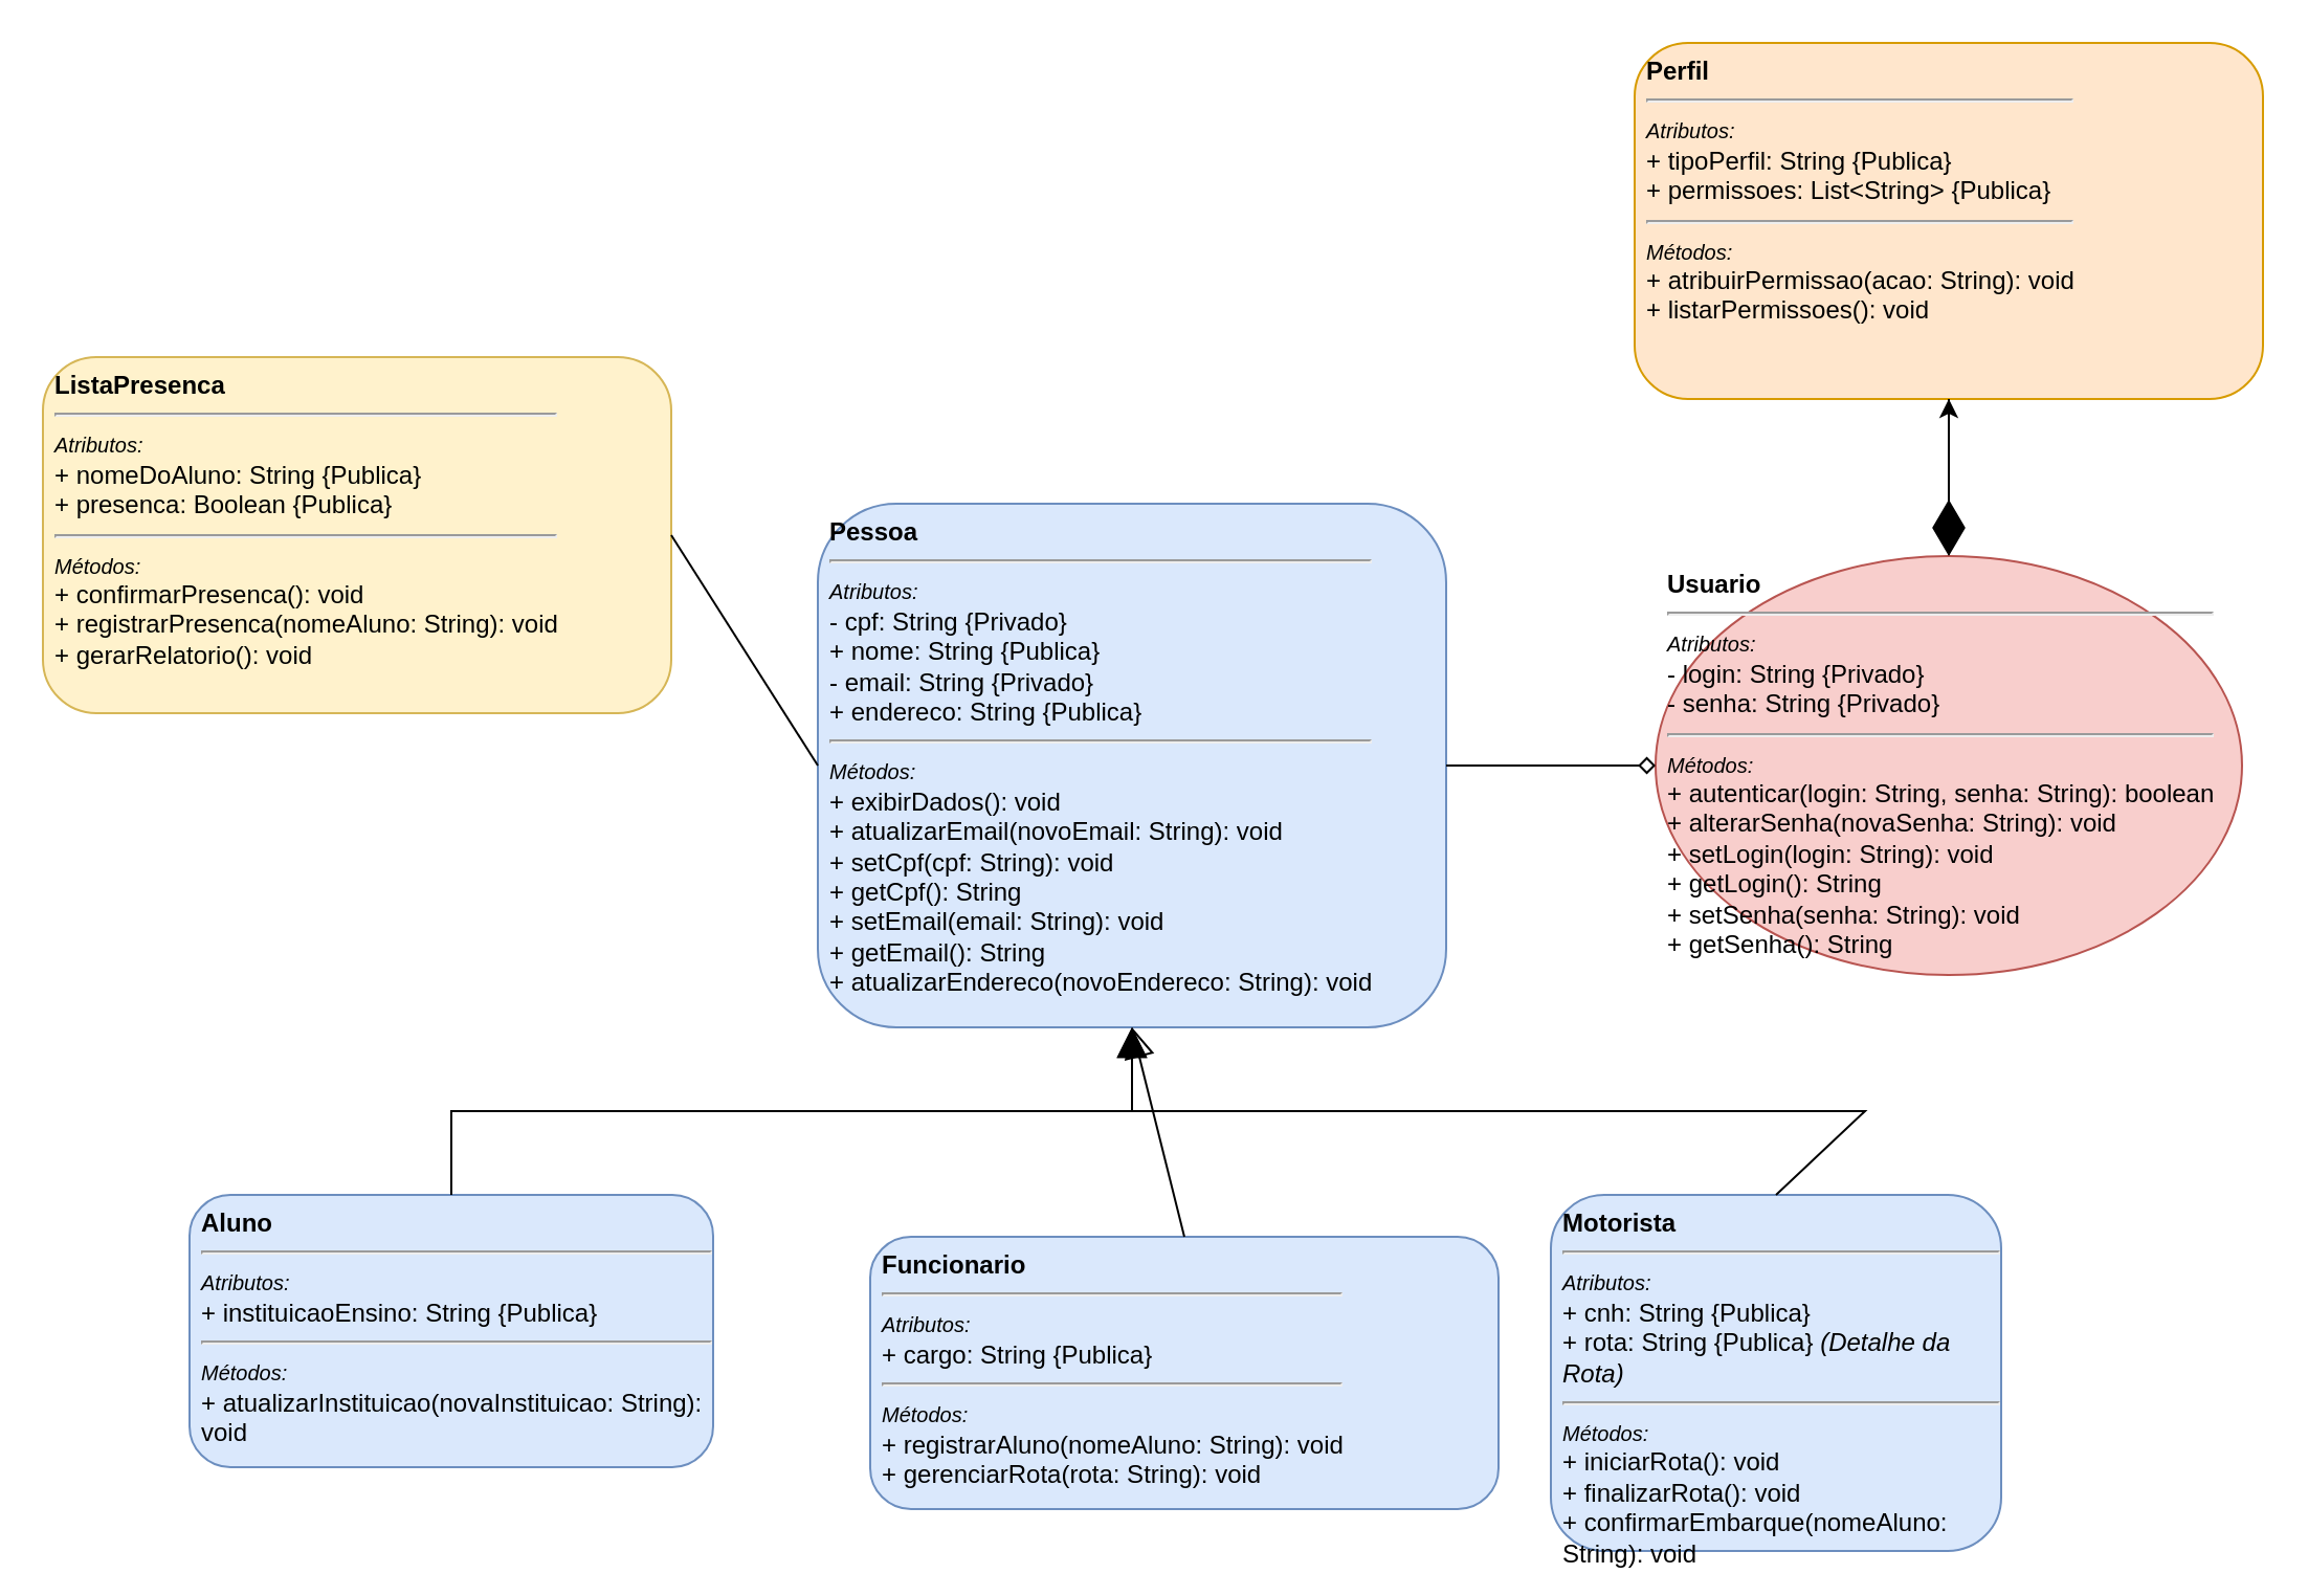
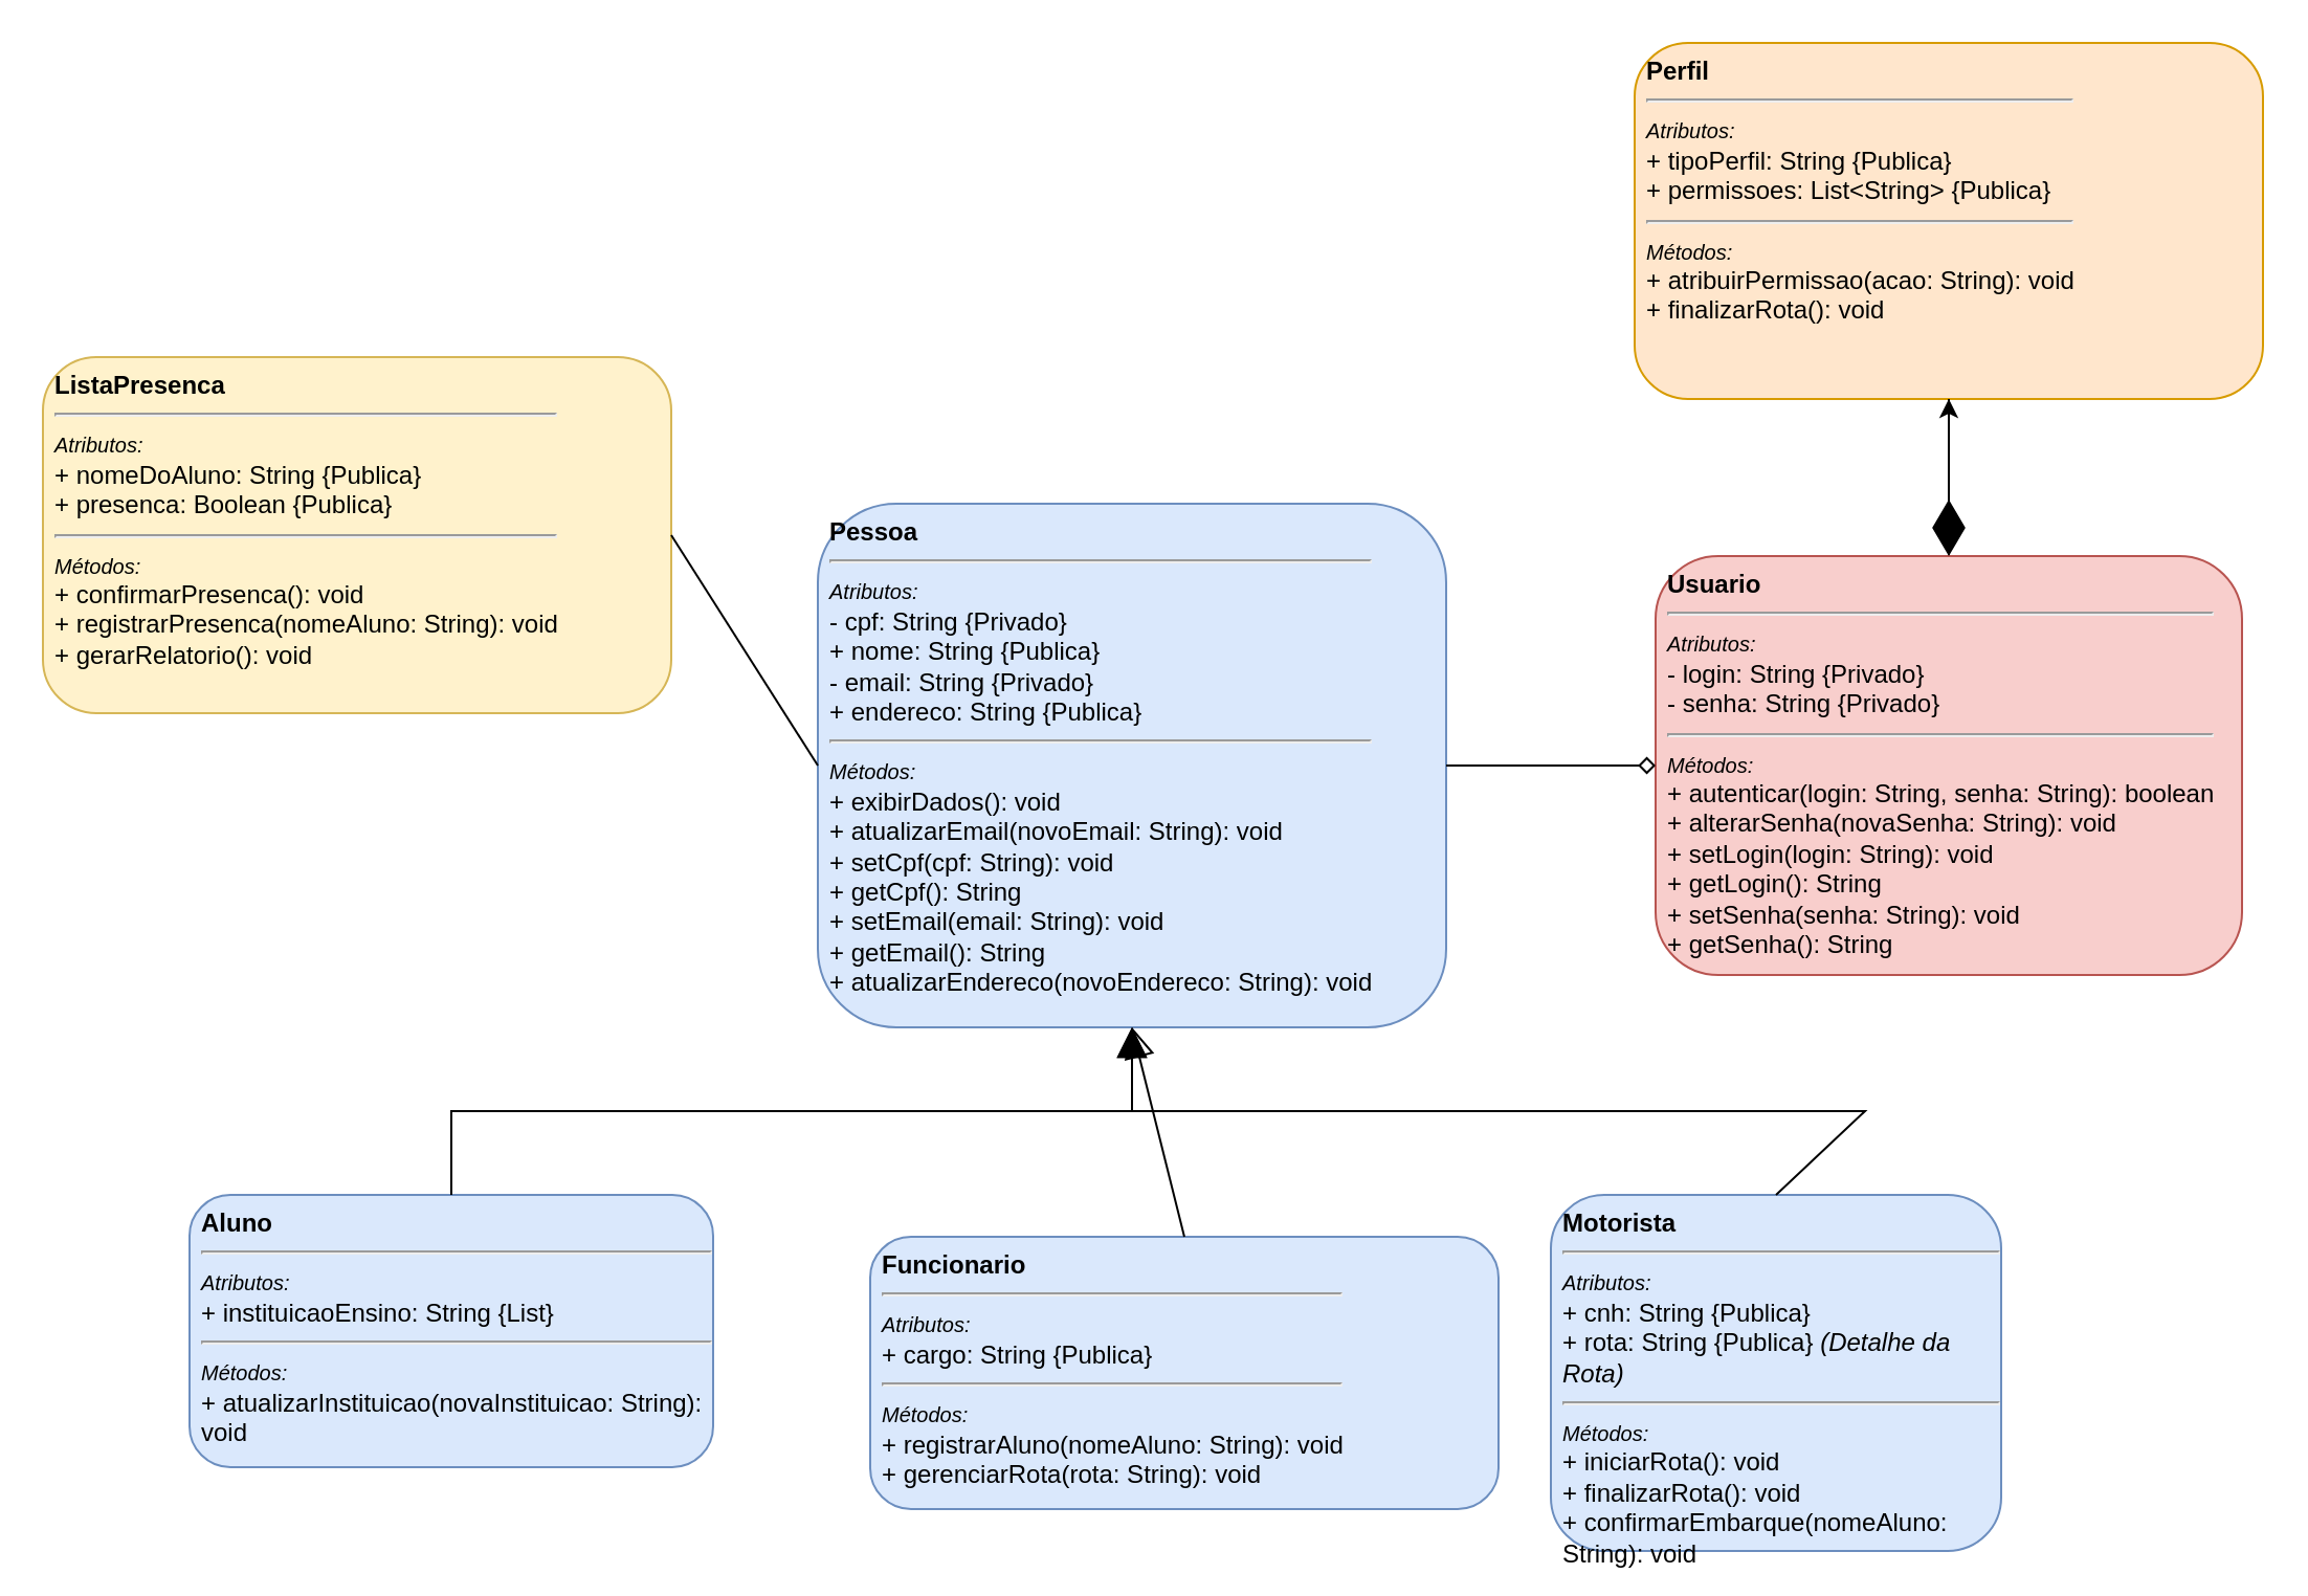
  <mxCell id="0" />
  <mxCell id="1" parent="0" />
  <mxCell id="2" value="&lt;b&gt;Pessoa&lt;/b&gt;&lt;hr&gt;&lt;i style=&quot;font-size: 10px&quot;&gt;Atributos:&lt;/i&gt;&lt;br&gt;- cpf: String {Privado}&lt;br&gt;+ nome: String {Publica}&lt;br&gt;- email: String {Privado}&lt;br&gt;+ endereco: String {Publica}&lt;hr&gt;&lt;i style=&quot;font-size: 10px&quot;&gt;Métodos:&lt;/i&gt;&lt;br&gt;+ exibirDados(): void&lt;br&gt;+ atualizarEmail(novoEmail: String): void&lt;br&gt;+ setCpf(cpf: String): void&lt;br&gt;+ getCpf(): String&lt;br&gt;+ setEmail(email: String): void&lt;br&gt;+ getEmail(): String&lt;br&gt;+ atualizarEndereco(novoEndereco: String): void" style="html=1;whiteSpace=wrap;fillColor=#dae8fc;strokeColor=#6c8ebf;fontFamily=Helvetica;fontSize=12;align=left;verticalAlign=top;spacingLeft=4;fontStyle=0;rounded=1;shadow=0;" parent="1" vertex="1"><mxGeometry x="390" y="240" width="300" height="250" as="geometry" /></mxCell>
- <mxCell id="3" value="&lt;b&gt;Aluno&lt;/b&gt;&lt;hr&gt;&lt;i style=&quot;font-size: 10px&quot;&gt;Atributos:&lt;/i&gt;&lt;br&gt;+ instituicaoEnsino: String {Publica}&lt;hr&gt;&lt;i style=&quot;font-size: 10px&quot;&gt;Métodos:&lt;/i&gt;&lt;br&gt;+ atualizarInstituicao(novaInstituicao: String): void" style="html=1;whiteSpace=wrap;fillColor=#dae8fc;strokeColor=#6c8ebf;fontFamily=Helvetica;fontSize=12;align=left;verticalAlign=top;spacingLeft=4;fontStyle=0;rounded=1;shadow=0;" parent="1" vertex="1"><mxGeometry x="90" y="570" width="250" height="130" as="geometry" /></mxCell>
+ <mxCell id="3" value="&lt;b&gt;Aluno&lt;/b&gt;&lt;hr&gt;&lt;i style=&quot;font-size: 10px&quot;&gt;Atributos:&lt;/i&gt;&lt;br&gt;+ instituicaoEnsino: String {List}&lt;hr&gt;&lt;i style=&quot;font-size: 10px&quot;&gt;Métodos:&lt;/i&gt;&lt;br&gt;+ atualizarInstituicao(novaInstituicao: String): void" style="html=1;whiteSpace=wrap;fillColor=#dae8fc;strokeColor=#6c8ebf;fontFamily=Helvetica;fontSize=12;align=left;verticalAlign=top;spacingLeft=4;fontStyle=0;rounded=1;shadow=0;" parent="1" vertex="1"><mxGeometry x="90" y="570" width="250" height="130" as="geometry" /></mxCell>
  <mxCell id="4" value="&lt;b&gt;Funcionario&lt;/b&gt;&lt;hr&gt;&lt;i style=&quot;font-size: 10px&quot;&gt;Atributos:&lt;/i&gt;&lt;br&gt;+ cargo: String {Publica}&lt;hr&gt;&lt;i style=&quot;font-size: 10px&quot;&gt;Métodos:&lt;/i&gt;&lt;br&gt;+ registrarAluno(nomeAluno: String): void&lt;br&gt;+ gerenciarRota(rota: String): void" style="html=1;whiteSpace=wrap;fillColor=#dae8fc;strokeColor=#6c8ebf;fontFamily=Helvetica;fontSize=12;align=left;verticalAlign=top;spacingLeft=4;fontStyle=0;rounded=1;shadow=0;" parent="1" vertex="1"><mxGeometry x="415" y="590" width="300" height="130" as="geometry" /></mxCell>
  <mxCell id="5" value="&lt;b&gt;Motorista&lt;/b&gt;&lt;hr&gt;&lt;i style=&quot;font-size: 10px&quot;&gt;Atributos:&lt;/i&gt;&lt;br&gt;+ cnh: String {Publica}&lt;br&gt;+ rota: String {Publica} &lt;i&gt;(Detalhe da Rota)&lt;/i&gt;&lt;hr&gt;&lt;i style=&quot;font-size: 10px&quot;&gt;Métodos:&lt;/i&gt;&lt;br&gt;+ iniciarRota(): void&lt;br&gt;+ finalizarRota(): void&lt;br&gt;+ confirmarEmbarque(nomeAluno: String): void" style="html=1;whiteSpace=wrap;fillColor=#dae8fc;strokeColor=#6c8ebf;fontFamily=Helvetica;fontSize=12;align=left;verticalAlign=top;spacingLeft=4;fontStyle=0;rounded=1;shadow=0;" parent="1" vertex="1"><mxGeometry x="740" y="570" width="215" height="170" as="geometry" /></mxCell>
  <mxCell id="6" value="" style="edgeStyle=orthogonalEdgeStyle;rounded=0;orthogonalLoop=1;jettySize=auto;html=1;" edge="1" parent="1" source="7" target="8"><mxGeometry relative="1" as="geometry" /></mxCell>
- <mxCell id="7" value="&lt;b&gt;Usuario&lt;/b&gt;&lt;hr&gt;&lt;i style=&quot;font-size: 10px&quot;&gt;Atributos:&lt;/i&gt;&lt;br&gt;- login: String {Privado}&lt;br&gt;- senha: String {Privado}&lt;hr&gt;&lt;i style=&quot;font-size: 10px&quot;&gt;Métodos:&lt;/i&gt;&lt;br&gt;+ autenticar(login: String, senha: String): boolean&lt;br&gt;+ alterarSenha(novaSenha: String): void&lt;br&gt;+ setLogin(login: String): void&lt;br&gt;+ getLogin(): String&lt;br&gt;+ setSenha(senha: String): void&lt;br&gt;+ getSenha(): String" style="ellipse;html=1;whiteSpace=wrap;fillColor=#f8cecc;strokeColor=#b85450;fontFamily=Helvetica;fontSize=12;align=left;verticalAlign=top;spacingLeft=4;fontStyle=0;shadow=0;" parent="1" vertex="1"><mxGeometry x="790" y="265" width="280" height="200" as="geometry" /></mxCell>
- <mxCell id="8" value="&lt;b&gt;Perfil&lt;/b&gt;&lt;hr&gt;&lt;i style=&quot;font-size: 10px&quot;&gt;Atributos:&lt;/i&gt;&lt;br&gt;+ tipoPerfil: String {Publica}&lt;br&gt;+ permissoes: List&amp;lt;String&amp;gt; {Publica}&lt;hr&gt;&lt;i style=&quot;font-size: 10px&quot;&gt;Métodos:&lt;/i&gt;&lt;br&gt;+ atribuirPermissao(acao: String): void&lt;br&gt;+ listarPermissoes(): void" style="html=1;whiteSpace=wrap;fillColor=#ffe6cc;strokeColor=#d79b00;fontFamily=Helvetica;fontSize=12;align=left;verticalAlign=top;spacingLeft=4;fontStyle=0;rounded=1;shadow=0;" parent="1" vertex="1"><mxGeometry x="780" y="20" width="300" height="170" as="geometry" /></mxCell>
+ <mxCell id="7" value="&lt;b&gt;Usuario&lt;/b&gt;&lt;hr&gt;&lt;i style=&quot;font-size: 10px&quot;&gt;Atributos:&lt;/i&gt;&lt;br&gt;- login: String {Privado}&lt;br&gt;- senha: String {Privado}&lt;hr&gt;&lt;i style=&quot;font-size: 10px&quot;&gt;Métodos:&lt;/i&gt;&lt;br&gt;+ autenticar(login: String, senha: String): boolean&lt;br&gt;+ alterarSenha(novaSenha: String): void&lt;br&gt;+ setLogin(login: String): void&lt;br&gt;+ getLogin(): String&lt;br&gt;+ setSenha(senha: String): void&lt;br&gt;+ getSenha(): String" style="html=1;whiteSpace=wrap;fillColor=#f8cecc;strokeColor=#b85450;fontFamily=Helvetica;fontSize=12;align=left;verticalAlign=top;spacingLeft=4;fontStyle=0;rounded=1;shadow=0;" parent="1" vertex="1"><mxGeometry x="790" y="265" width="280" height="200" as="geometry" /></mxCell>
+ <mxCell id="8" value="&lt;b&gt;Perfil&lt;/b&gt;&lt;hr&gt;&lt;i style=&quot;font-size: 10px&quot;&gt;Atributos:&lt;/i&gt;&lt;br&gt;+ tipoPerfil: String {Publica}&lt;br&gt;+ permissoes: List&amp;lt;String&amp;gt; {Publica}&lt;hr&gt;&lt;i style=&quot;font-size: 10px&quot;&gt;Métodos:&lt;/i&gt;&lt;br&gt;+ atribuirPermissao(acao: String): void&lt;br&gt;+ finalizarRota(): void" style="html=1;whiteSpace=wrap;fillColor=#ffe6cc;strokeColor=#d79b00;fontFamily=Helvetica;fontSize=12;align=left;verticalAlign=top;spacingLeft=4;fontStyle=0;rounded=1;shadow=0;" parent="1" vertex="1"><mxGeometry x="780" y="20" width="300" height="170" as="geometry" /></mxCell>
  <mxCell id="9" value="&lt;b&gt;ListaPresenca&lt;/b&gt;&lt;hr&gt;&lt;i style=&quot;font-size: 10px&quot;&gt;Atributos:&lt;/i&gt;&lt;br&gt;+ nomeDoAluno: String {Publica}&lt;br&gt;+ presenca: Boolean {Publica}&lt;hr&gt;&lt;i style=&quot;font-size: 10px&quot;&gt;Métodos:&lt;/i&gt;&lt;br&gt;+ confirmarPresenca(): void&lt;br&gt;+ registrarPresenca(nomeAluno: String): void&lt;br&gt;+ gerarRelatorio(): void" style="html=1;whiteSpace=wrap;fillColor=#fff2cc;strokeColor=#d6b656;fontFamily=Helvetica;fontSize=12;align=left;verticalAlign=top;spacingLeft=4;fontStyle=0;rounded=1;shadow=0;" parent="1" vertex="1"><mxGeometry x="20" y="170" width="300" height="170" as="geometry" /></mxCell>
  <mxCell id="10" value="" style="endArrow=block;endFill=0;endSize=12;html=1;rounded=0;exitX=0.5;exitY=0;exitDx=0;exitDy=0;entryX=0.5;entryY=1;entryDx=0;entryDy=0;strokeColor=light-dark(#000000,#000000);" parent="1" source="3" target="2" edge="1"><mxGeometry width="160" relative="1" as="geometry"><mxPoint x="215" y="570" as="sourcePoint" /><mxPoint x="540" y="490" as="targetPoint" /><Array as="points"><mxPoint x="215" y="530" /><mxPoint x="540" y="530" /></Array></mxGeometry></mxCell>
  <mxCell id="11" value="" style="endArrow=block;endFill=0;endSize=12;html=1;rounded=0;exitX=0.5;exitY=0;exitDx=0;exitDy=0;entryX=0.5;entryY=1;entryDx=0;entryDy=0;strokeColor=light-dark(#000000,#000000);" parent="1" source="4" target="2" edge="1"><mxGeometry width="160" relative="1" as="geometry"><mxPoint x="540" y="570" as="sourcePoint" /><mxPoint x="540" y="490" as="targetPoint" /></mxGeometry></mxCell>
  <mxCell id="12" value="" style="endArrow=block;endFill=1;endSize=12;html=1;rounded=0;exitX=0.5;exitY=0;exitDx=0;exitDy=0;strokeColor=light-dark(#000000,#000000);" parent="1" source="5" edge="1"><mxGeometry width="160" relative="1" as="geometry"><mxPoint x="890" y="570" as="sourcePoint" /><mxPoint x="540" y="490" as="targetPoint" /><Array as="points"><mxPoint x="890" y="530" /><mxPoint x="540" y="530" /></Array></mxGeometry></mxCell>
  <mxCell id="13" value="" style="endArrow=none;html=1;rounded=0;exitX=1;exitY=0.5;exitDx=0;exitDy=0;entryX=0;entryY=0.5;entryDx=0;entryDy=0;strokeColor=light-dark(#000000,#000000);" parent="1" source="9" target="2" edge="1"><mxGeometry width="50" height="50" relative="1" as="geometry"><mxPoint x="720" y="620" as="sourcePoint" /><mxPoint x="770" y="570" as="targetPoint" /></mxGeometry></mxCell>
  <mxCell id="14" value="" style="endArrow=none;html=1;rounded=0;startArrow=diamond;startFill=0;exitX=0;exitY=0.5;exitDx=0;exitDy=0;entryX=1;entryY=0.5;entryDx=0;entryDy=0;strokeColor=light-dark(#000000,#000000);" parent="1" source="7" target="2" edge="1"><mxGeometry relative="1" as="geometry"><mxPoint x="911" y="310" as="sourcePoint" /><mxPoint x="760" y="312" as="targetPoint" /></mxGeometry></mxCell>
  <mxCell id="15" value="" style="endArrow=diamondThin;endFill=1;endSize=24;html=1;rounded=0;strokeColor=light-dark(#000000,#000000);entryX=0.5;entryY=0;entryDx=0;entryDy=0;exitX=0.5;exitY=1;exitDx=0;exitDy=0;" edge="1" parent="1" source="8" target="7"><mxGeometry width="160" relative="1" as="geometry"><mxPoint x="660" y="220" as="sourcePoint" /><mxPoint x="820" y="220" as="targetPoint" /></mxGeometry></mxCell>
